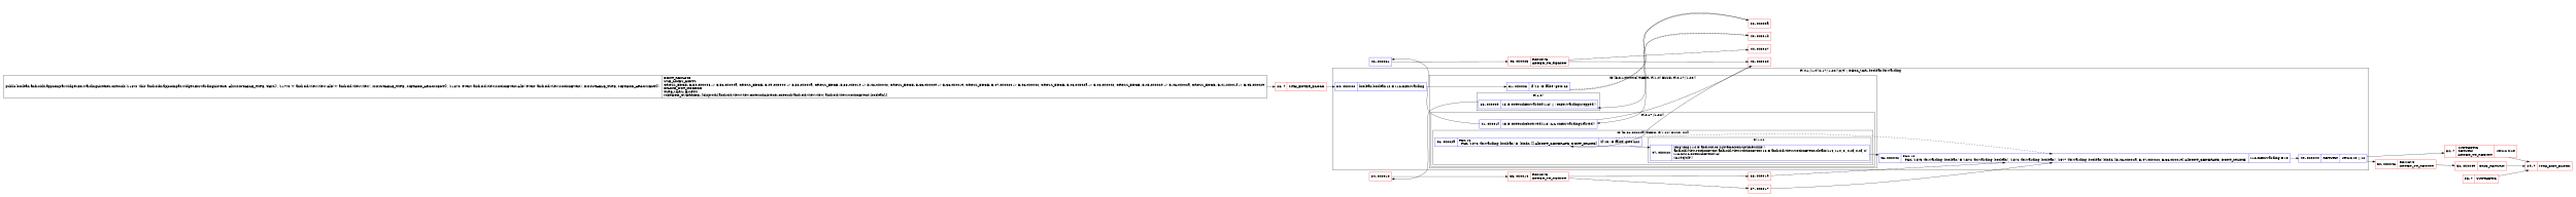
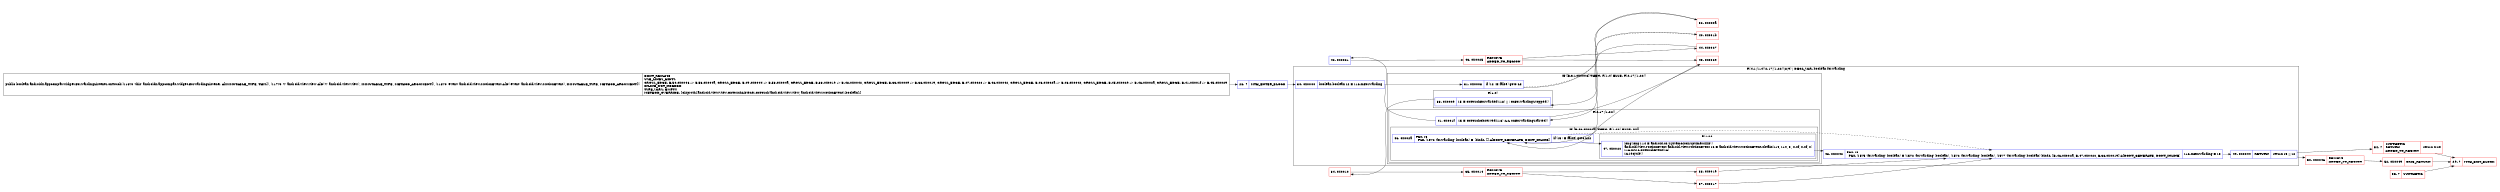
  digraph {
    rankdir=LR
    node [color=red shape=record]
    n1 [color=blue label="{33\:\ 0x000e|r5 = onTouchForwarded(r18) \|\| !onForwardingStopped()\l}"]
    n2 [color=blue label="{47\:\ 0x002c|long long r14 = android.os.SystemClock.uptimeMillis()\landroid.view.MotionEvent android.view.MotionEvent r6 = android.view.MotionEvent.obtain(r14, r14, 3, 0.0f, 0.0f, 0)\lr16.mSrc.onTouchEvent(r6)\lr6.recycle()\l}"]
    n3 [color=blue label="{46\:\ 0x002a|PHI: r5 \l  PHI: (r5v2 'forwarding' boolean) =  binds: [] A[DONT_GENERATE, DONT_INLINE]\l|if (r5 != false) goto L22\l}"]
    n4 [color=blue label="{41\:\ 0x001f|r5 = onTouchObserved(r18) && onForwardingStarted()\l}"]
    n5 [color=blue label="{31\:\ 0x0008|if (r2 != false) goto L3\l}"]
    n6 [color=blue label="{30\:\ 0x0000|boolean boolean r2 = r16.mForwarding\l}"]
    n7 [color=blue label="{48\:\ 0x0042|PHI: r5 \l  PHI: (r5v5 'forwarding' boolean) = (r5v2 'forwarding' boolean), (r5v2 'forwarding' boolean), (r5v7 'forwarding' boolean) binds: [B:46:0x002a, B:47:0x002c, B:38:0x0019] A[DONT_GENERATE, DONT_INLINE]\l|r16.mForwarding = r5\l}"]
    n8 [color=blue label="{49\:\ 0x0044|RETURN\l|return r5 \|\| r2\l}"]
    n9 [label="{34\:\ 0x0010}"]
    n10 [color=blue label="{42\:\ 0x0021}"]
    n11 [label="{45\:\ 0x0029}"]
    n12 [label="{32\:\ 0x000a}"]
    n13 [label="{40\:\ 0x001b}"]
    n14 [label="{50\:\ 0x0046|REMOVE\lADDED_TO_REGION\l}"]
    n15 [label="{54\:\ ?|SYNTHETIC\lRETURN\lADDED_TO_REGION\l|return true\l}"]
    n16 [label="{35\:\ 0x0014|REMOVE\lADDED_TO_REGION\l}"]
    n17 [label="{38\:\ 0x0019}"]
    n18 [label="{43\:\ 0x0025|REMOVE\lADDED_TO_REGION\l}"]
    n19 [label="{52\:\ 0x0049|ORIG_RETURN\l}"]
    n20 [label="{29\:\ ?|MTH_EXIT_BLOCK\l}"]
-   n21 [label="{28\:\ ?|MTH_ENTER_BLOCK\l}"]
+   n21 [color=blue label="{28\:\ ?|MTH_ENTER_BLOCK\l}"]
    n22 [label="{37\:\ 0x0017}"]
    n23 [label="{55\:\ ?|SYNTHETIC\l}"]
    n24 [label="{44\:\ 0x0027}"]
    n25 [label="{public boolean androidx.appcompat.widget.ForwardingListener.onTouch((r16v0 'this' androidx.appcompat.widget.ForwardingListener A[IMMUTABLE_TYPE, THIS]), (r17v0 'v' android.view.View A[D('v' android.view.View), IMMUTABLE_TYPE, METHOD_ARGUMENT]), (r18v0 'event' android.view.MotionEvent A[D('event' android.view.MotionEvent), IMMUTABLE_TYPE, METHOD_ARGUMENT]))  | DONT_RENAME\lUSE_LINES_HINTS\lCROSS_EDGE: B:50:0x0046 \-\> B:53:0x004a, CROSS_EDGE: B:49:0x0044 \-\> B:53:0x004a, CROSS_EDGE: B:38:0x0019 \-\> B:48:0x0042, CROSS_EDGE: B:33:0x000e \-\> B:38:0x0019, CROSS_EDGE: B:47:0x002c \-\> B:48:0x0042, CROSS_EDGE: B:46:0x002a \-\> B:48:0x0042, CROSS_EDGE: B:45:0x0029 \-\> B:46:0x002a, CROSS_EDGE: B:41:0x001f \-\> B:45:0x0029\lINLINE_NOT_NEEDED\lTYPE_VARS: EMPTY\lMETHOD_OVERRIDE: [ClspMth\{android.view.View.OnTouchListener.onTouch(android.view.View, android.view.MotionEvent):boolean\}]\l}" color=""]
    subgraph cluster_1 {
      label="R(4:1|(1:4)(2:17|(1:22))|8|9) | DECL_VAR: boolean forwarding\l"
      n6
      n7
      n8
      subgraph cluster_2 {
        label="IF [B:31:0x0008] THEN: R(1:4) ELSE: R(2:17|(1:22))"
        n5
        subgraph cluster_3 {
          label="R(1:4)"
          n1
        }
        subgraph cluster_4 {
          label="R(2:17|(1:22))"
          n4
          subgraph cluster_5 {
            label="IF [B:46:0x002a] THEN: R(1:22) ELSE: null"
            n3
            subgraph cluster_6 {
              label="R(1:22)"
              n2
            }
          }
        }
      }
    }
    n1 -> n9
    n2 -> n7
    n3 -> n2
    n3 -> n7 [style=dashed]
    n4 -> n10
    n4 -> n11
    n5 -> n12
    n5 -> n13 [style=dashed]
    n6 -> n5
    n7 -> n8
    n8 -> n14
    n8 -> n15
    n9 -> n16
    n10 -> n18
    n11 -> n3
    n12 -> n1
    n13 -> n4
    n14 -> n19
    n15 -> n20
    n16 -> n17
    n16 -> n22
    n17 -> n7
    n18 -> n11
    n18 -> n24
    n19 -> n20
    n21 -> n6
    n22 -> n7
    n23 -> n20
+   n24 -> n3
    n25 -> n21
  }
